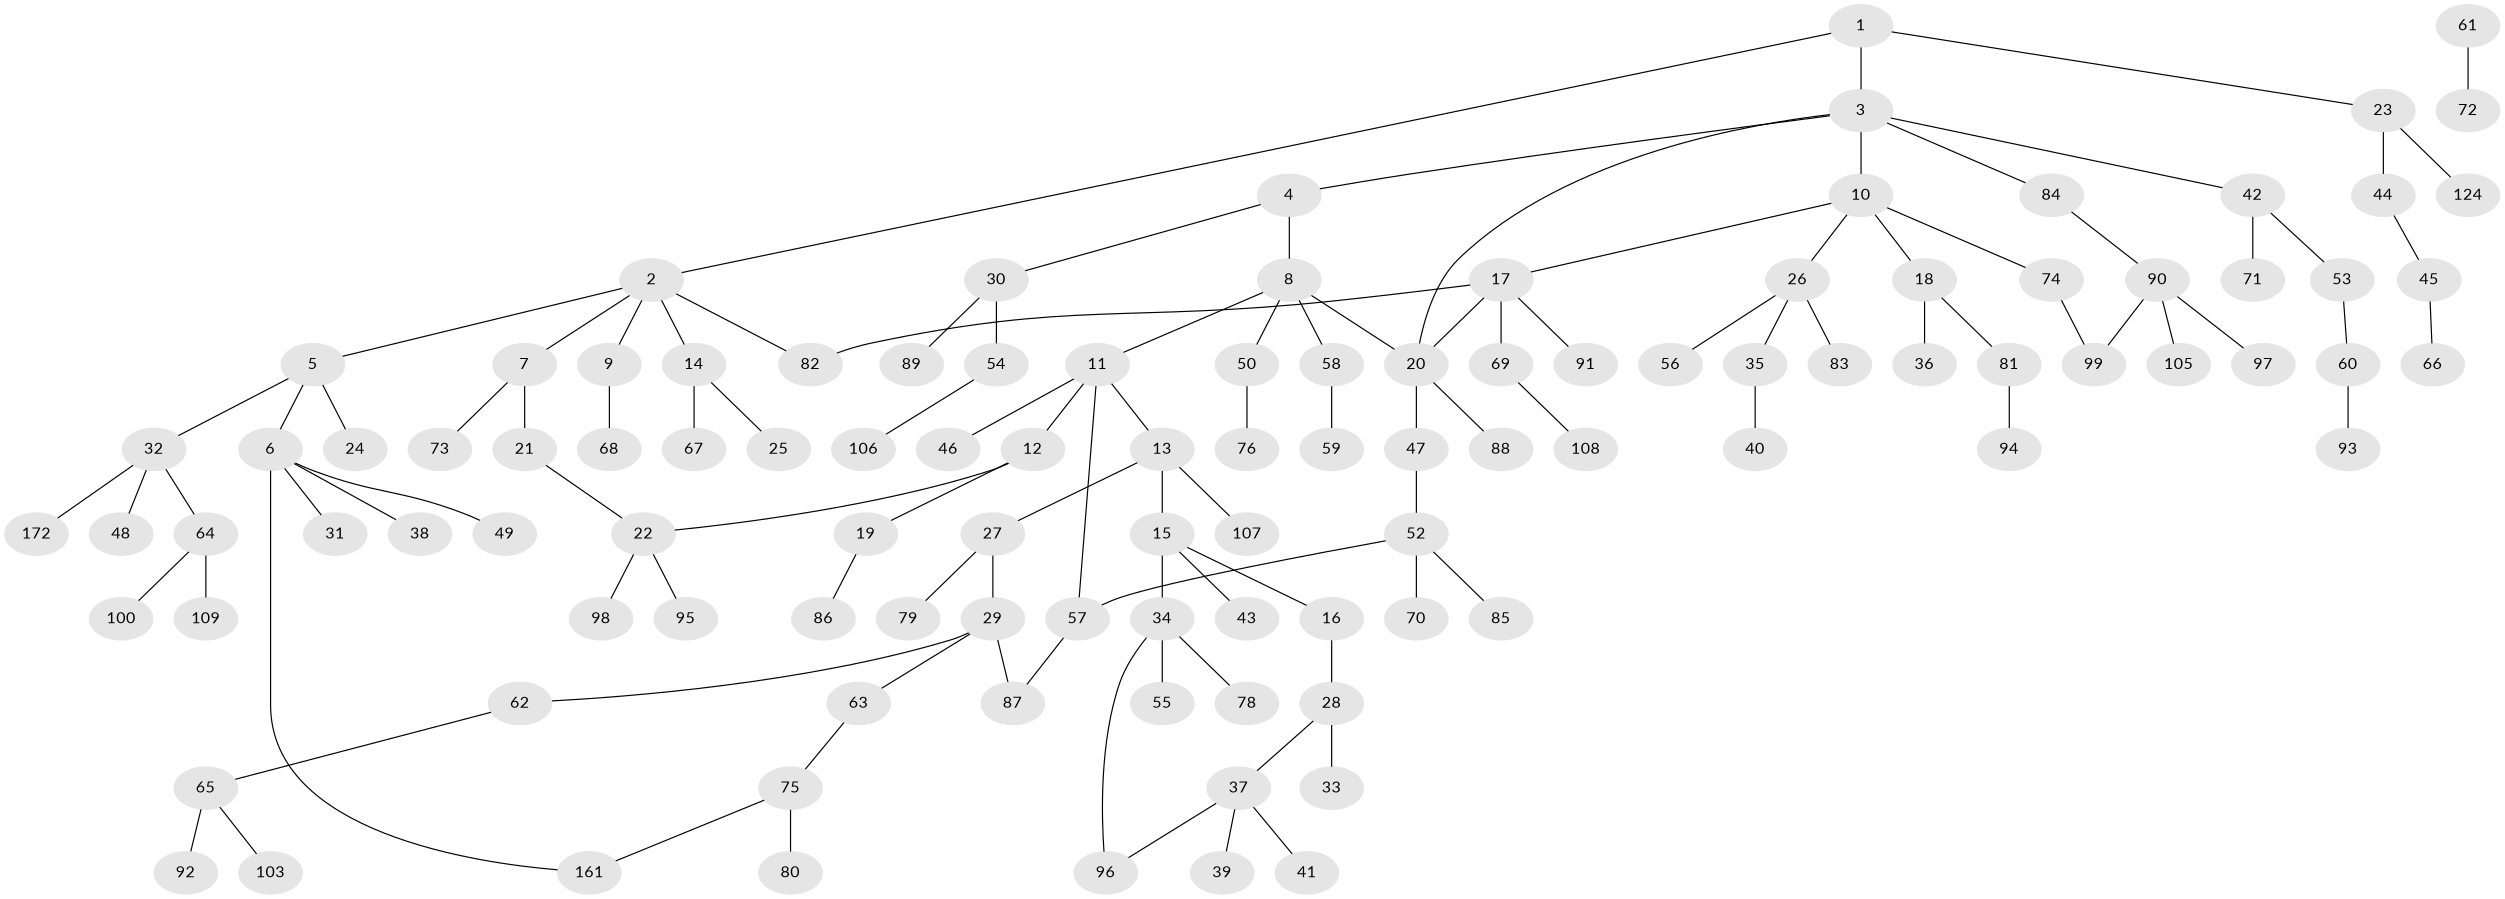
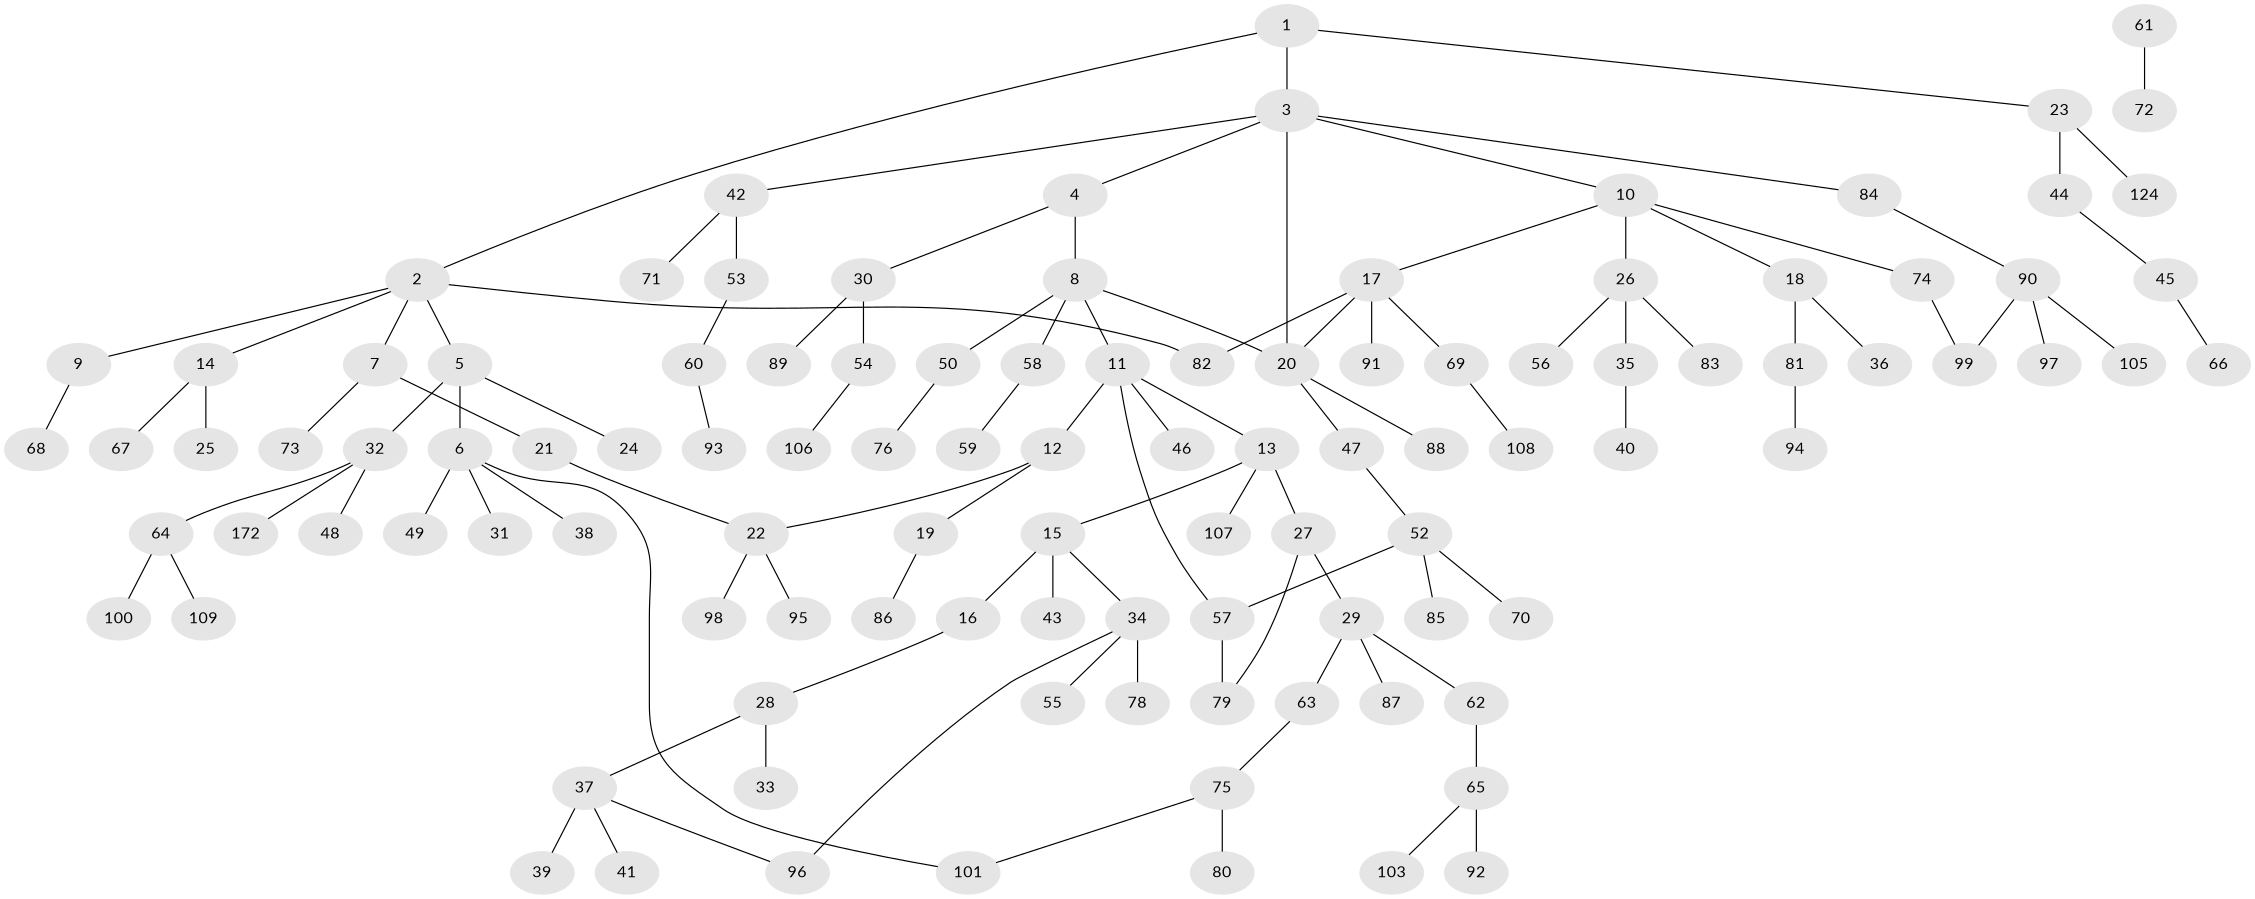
  graph {
    fontname=Lato
    node [color=gray90 fontname=Lato style=filled]
    edge [fontname=Lato]
    1
    2
    3
    23
    5
    7
    9
    14
    82
    4
    10
    20
    42
    84
    44
    n16 [label=124]
    6
    24
    32
    21
    73
    68
    25
    67
    8
    30
    17
    18
    26
    74
    47
    88
    53
    71
    90
    11
    50
    58
    54
    89
    31
    38
    49
-   101 [label=161]
+   101
    48
    64
    n47 [label=172]
    22
    12
    13
    46
    57
    76
    59
    69
    91
    36
    81
    35
    56
    83
    99
    19
    15
    27
    107
    87
    86
    95
    98
    16
    34
    43
    29
    79
    28
    55
    78
    96
    33
    37
    108
    94
    52
    45
    40
    62
    63
    39
    41
    65
    75
    106
    100
    109
    60
    66
    70
    85
    61
    72
    93
    92
    103
    80
    97
    105
    1 -- 2
    1 -- 3
    1 -- 23
    2 -- 5
    2 -- 7
    2 -- 9
    2 -- 14
    2 -- 82
    3 -- 4
    3 -- 10
    3 -- 20
    3 -- 42
    3 -- 84
    23 -- 44
    23 -- n16
    5 -- 6
    5 -- 24
    5 -- 32
    7 -- 21
    7 -- 73
    9 -- 68
    14 -- 25
    14 -- 67
    4 -- 8
    4 -- 30
    10 -- 17
    10 -- 18
    10 -- 26
    10 -- 74
    20 -- 47
    20 -- 88
    42 -- 53
    42 -- 71
    84 -- 90
    44 -- 45
    6 -- 31
    6 -- 38
    6 -- 49
    6 -- 101
    32 -- 48
    32 -- 64
    32 -- n47
    21 -- 22
    8 -- 20
    8 -- 11
    8 -- 50
    8 -- 58
    30 -- 54
    30 -- 89
    17 -- 82
    17 -- 20
    17 -- 69
    17 -- 91
    18 -- 36
    18 -- 81
    26 -- 35
    26 -- 56
    26 -- 83
    74 -- 99
    47 -- 52
    53 -- 60
    90 -- 99
    90 -- 97
    90 -- 105
    11 -- 12
    11 -- 13
    11 -- 46
    11 -- 57
    50 -- 76
    58 -- 59
    54 -- 106
    64 -- 100
    64 -- 109
    22 -- 95
    22 -- 98
    12 -- 22
    12 -- 19
    13 -- 15
    13 -- 27
    13 -- 107
-   57 -- 87
+   57 -- 79
    69 -- 108
    81 -- 94
    35 -- 40
    19 -- 86
    15 -- 16
    15 -- 34
    15 -- 43
    27 -- 29
    27 -- 79
    16 -- 28
    34 -- 55
    34 -- 78
    34 -- 96
    29 -- 87
    29 -- 62
    29 -- 63
    28 -- 33
    28 -- 37
    37 -- 96
    37 -- 39
    37 -- 41
    52 -- 57
    52 -- 70
    52 -- 85
    45 -- 66
    62 -- 65
    63 -- 75
    65 -- 92
    65 -- 103
    75 -- 101
    75 -- 80
    60 -- 93
    61 -- 72
  }
